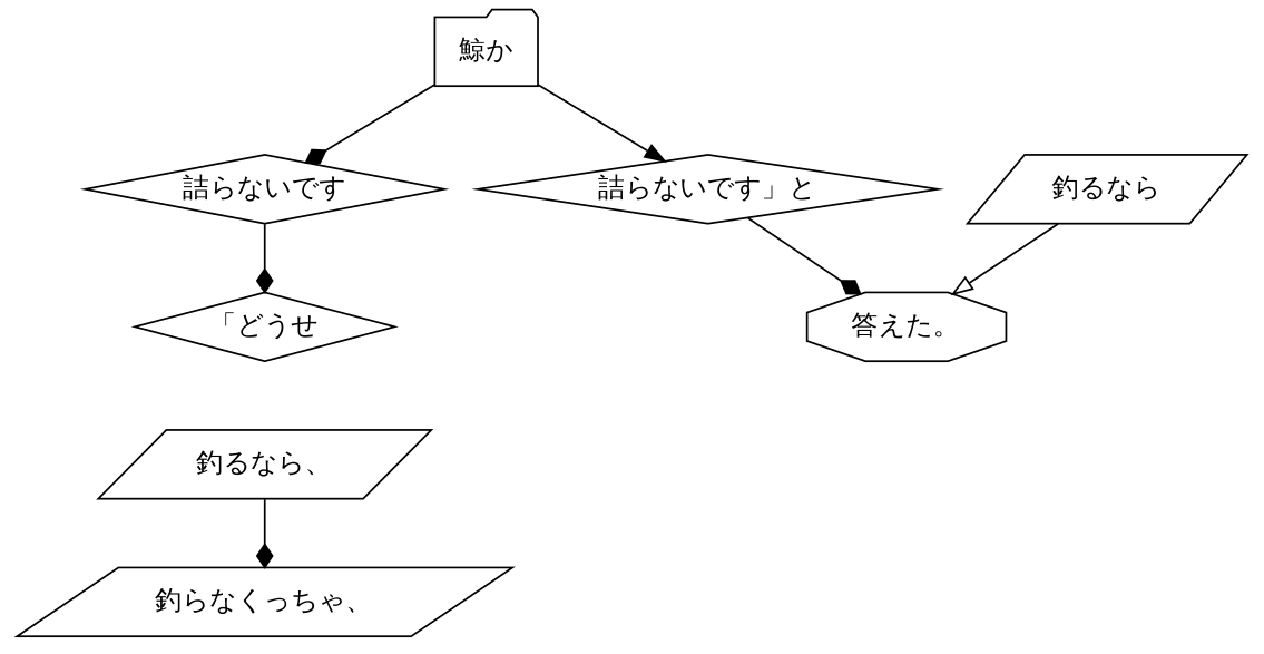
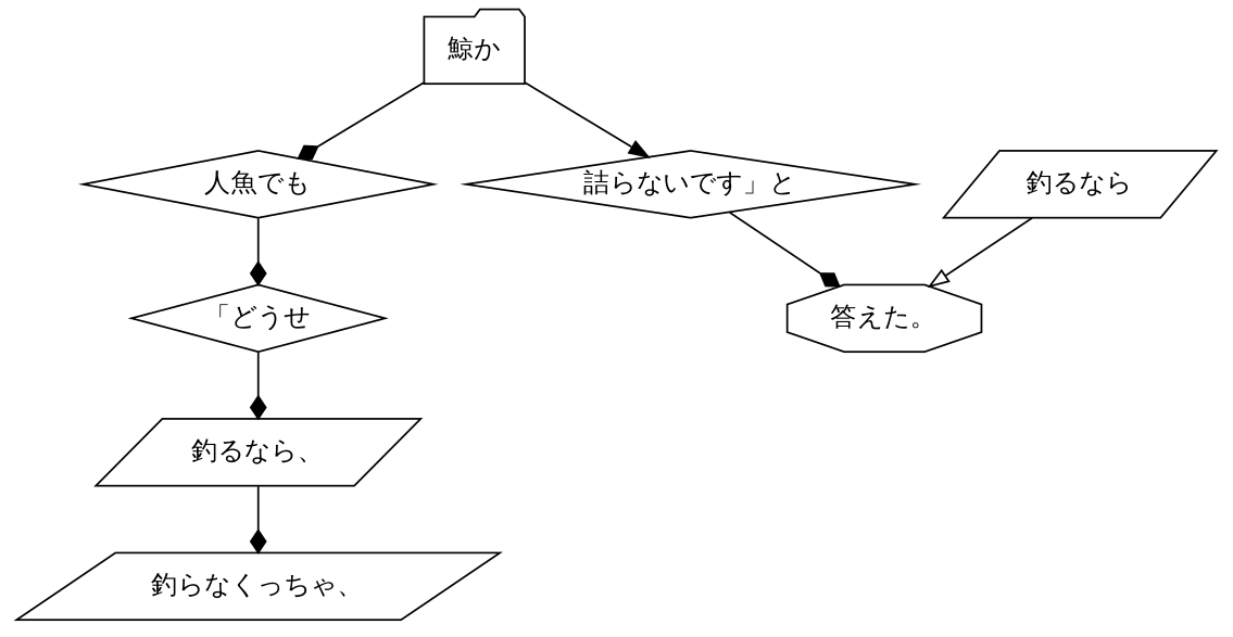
  digraph {
    node [shape=diamond]
    edge [arrowhead=diamond]
    n1 [label="「どうせ"]
    n2 [label="釣るなら、" shape=parallelogram]
    n3 [label="釣らなくっちゃ、" shape=parallelogram]
    n4 [label="鯨か" shape=folder]
-   n5 [label="詰らないです"]
+   n5 [label="人魚でも"]
    n6 [label="詰らないです」と"]
    n7 [label="答えた。" shape=octagon]
    n8 [label="釣るなら" shape=parallelogram]
+   n1 -> n2
    n2 -> n3
    n4 -> n5
    n4 -> n6 [arrowhead=normal]
    n5 -> n1
    n6 -> n7
    n8 -> n7 [arrowhead=onormal]
  }
